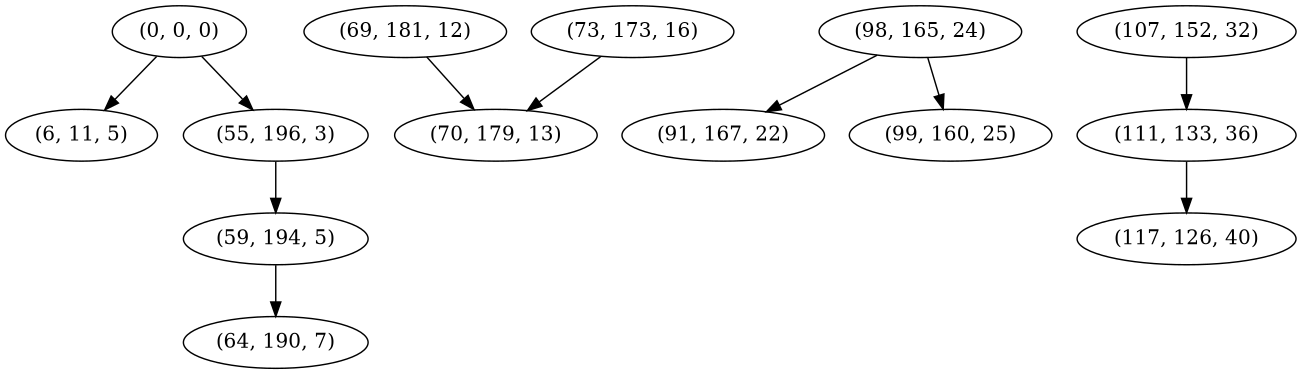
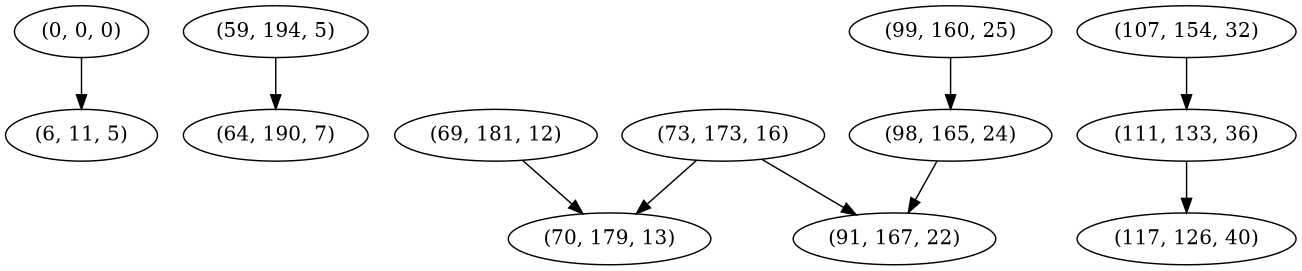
  digraph {
    "(0, 0, 0)"
    "(6, 11, 5)"
-   "(55, 196, 3)"
    "(59, 194, 5)"
    "(64, 190, 7)"
    "(69, 181, 12)"
    "(70, 179, 13)"
    "(73, 173, 16)"
    "(91, 167, 22)"
    "(98, 165, 24)"
    "(99, 160, 25)"
-   "(107, 152, 32)"
+   "(107, 152, 32)" [label="(107, 154, 32)"]
    "(111, 133, 36)"
    "(117, 126, 40)"
    "(0, 0, 0)" -> "(6, 11, 5)"
-   "(0, 0, 0)" -> "(55, 196, 3)"
-   "(55, 196, 3)" -> "(59, 194, 5)"
    "(59, 194, 5)" -> "(64, 190, 7)"
    "(69, 181, 12)" -> "(70, 179, 13)"
    "(73, 173, 16)" -> "(70, 179, 13)"
+   "(73, 173, 16)" -> "(91, 167, 22)"
    "(98, 165, 24)" -> "(91, 167, 22)"
-   "(98, 165, 24)" -> "(99, 160, 25)"
+   "(99, 160, 25)" -> "(98, 165, 24)"
    "(107, 152, 32)" -> "(111, 133, 36)"
    "(111, 133, 36)" -> "(117, 126, 40)"
  }
